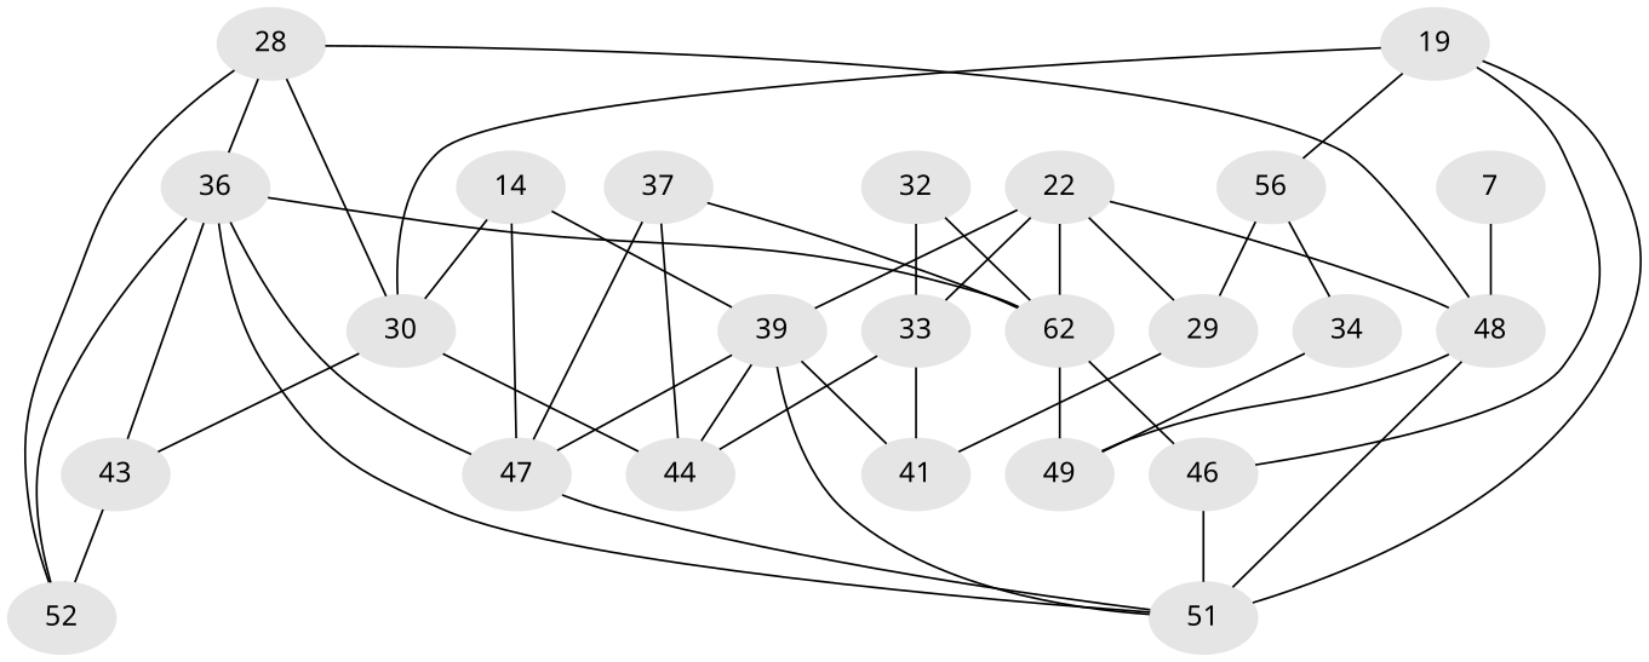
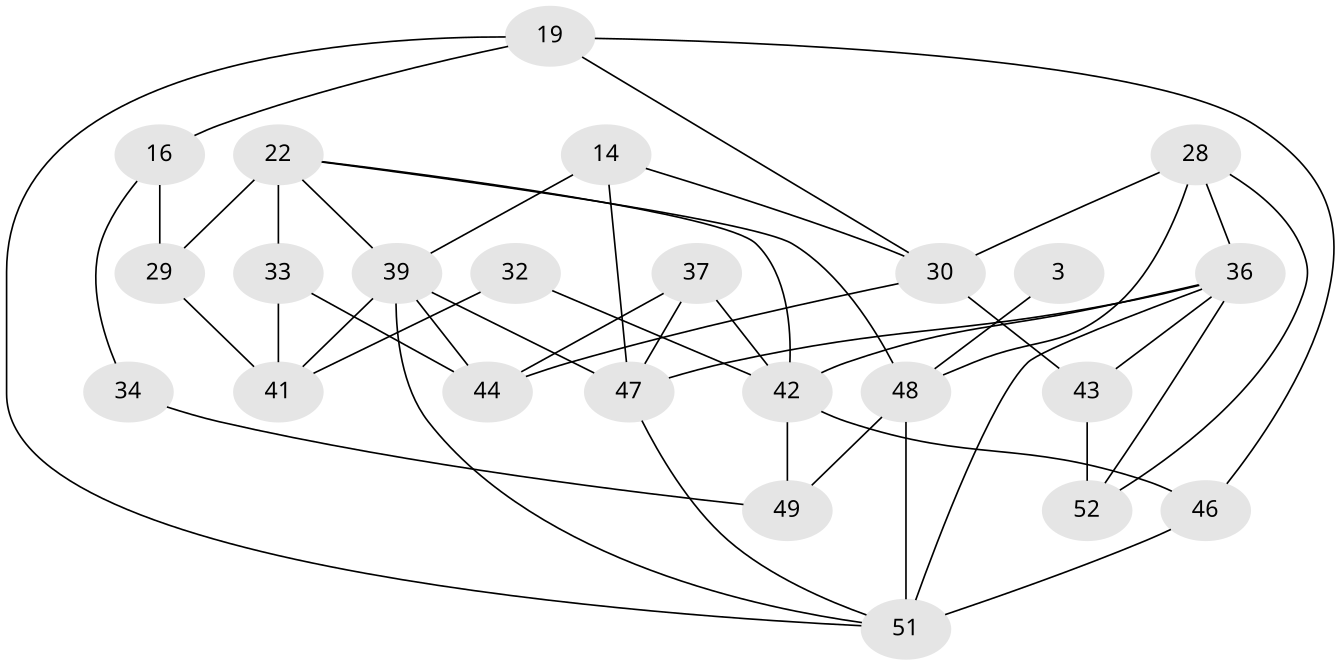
  graph {
    fontname="Noto Sans"
    node [color=gray90 fontname="Noto Sans" style=filled]
    edge [fontname="Noto Sans"]
-   42 [super="+9+40" label=62]
+   42 [super="+9+40"]
    46
    49
    48 [super="+24"]
-   3 [label=7]
+   3
    51 [super="+27+21+19"]
    n7 [label=19 super="+8"]
-   16 [label=56]
+   16
    30 [super="+13"]
    29 [super="+18"]
    34
    43
    44
    14 [super="+1"]
    39 [super="+25+38"]
    47 [super="+17"]
    41 [super="+28+11"]
    22 [super="+15"]
    33 [super="+5"]
    n20 [label=28]
    36 [super="+23+35"]
    52 [super="+50"]
    32
    37
    42 -- 46
    42 -- 49
    46 -- 51 [weight=4]
    48 -- 49
    48 -- 51 [weight=2]
    3 -- 48
    n7 -- 46
    n7 -- 51
    n7 -- 16
    n7 -- 30
    16 -- 29
    16 -- 34
    30 -- 43 [weight=2]
    30 -- 44 [weight=2]
    29 -- 41 [weight=2]
    34 -- 49
    43 -- 52 [weight=2]
    14 -- 30
    14 -- 39 [weight=2]
    14 -- 47 [weight=3]
    39 -- 51 [weight=3]
    39 -- 44
    39 -- 47
    39 -- 41 [weight=2]
    47 -- 51
    22 -- 42
    22 -- 48
    22 -- 29 [weight=2]
    22 -- 39
    22 -- 33 [weight=2]
    33 -- 44 [weight=2]
    33 -- 41 [weight=2]
    n20 -- 48
    n20 -- 30
    n20 -- 36
    n20 -- 52
    36 -- 42 [weight=2]
    36 -- 51 [weight=2]
    36 -- 43 [weight=2]
    36 -- 47
    36 -- 52
    32 -- 42
-   32 -- 33
+   32 -- 41
    37 -- 42
    37 -- 44
    37 -- 47 [weight=2]
  }
